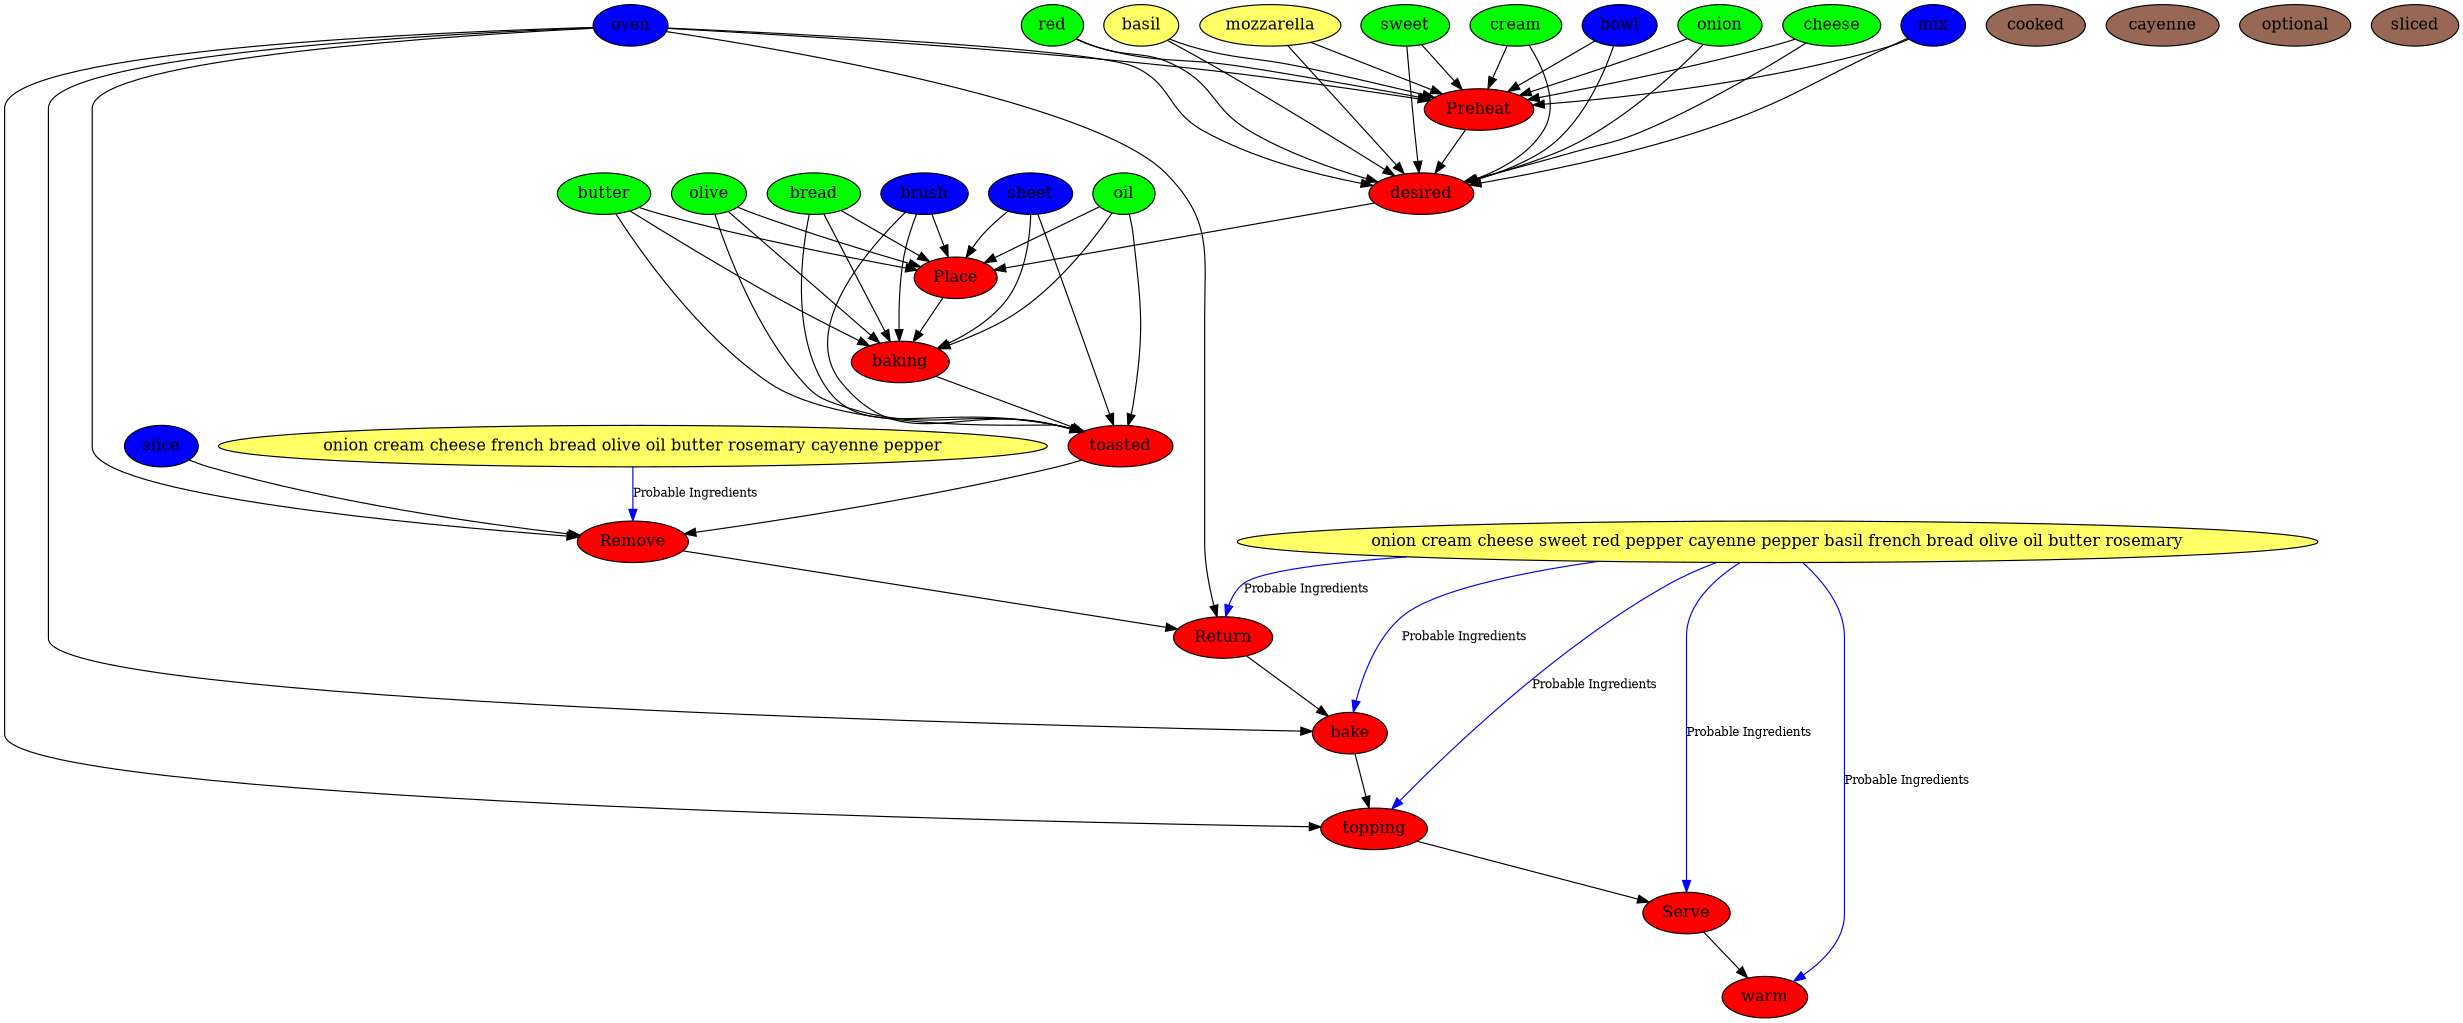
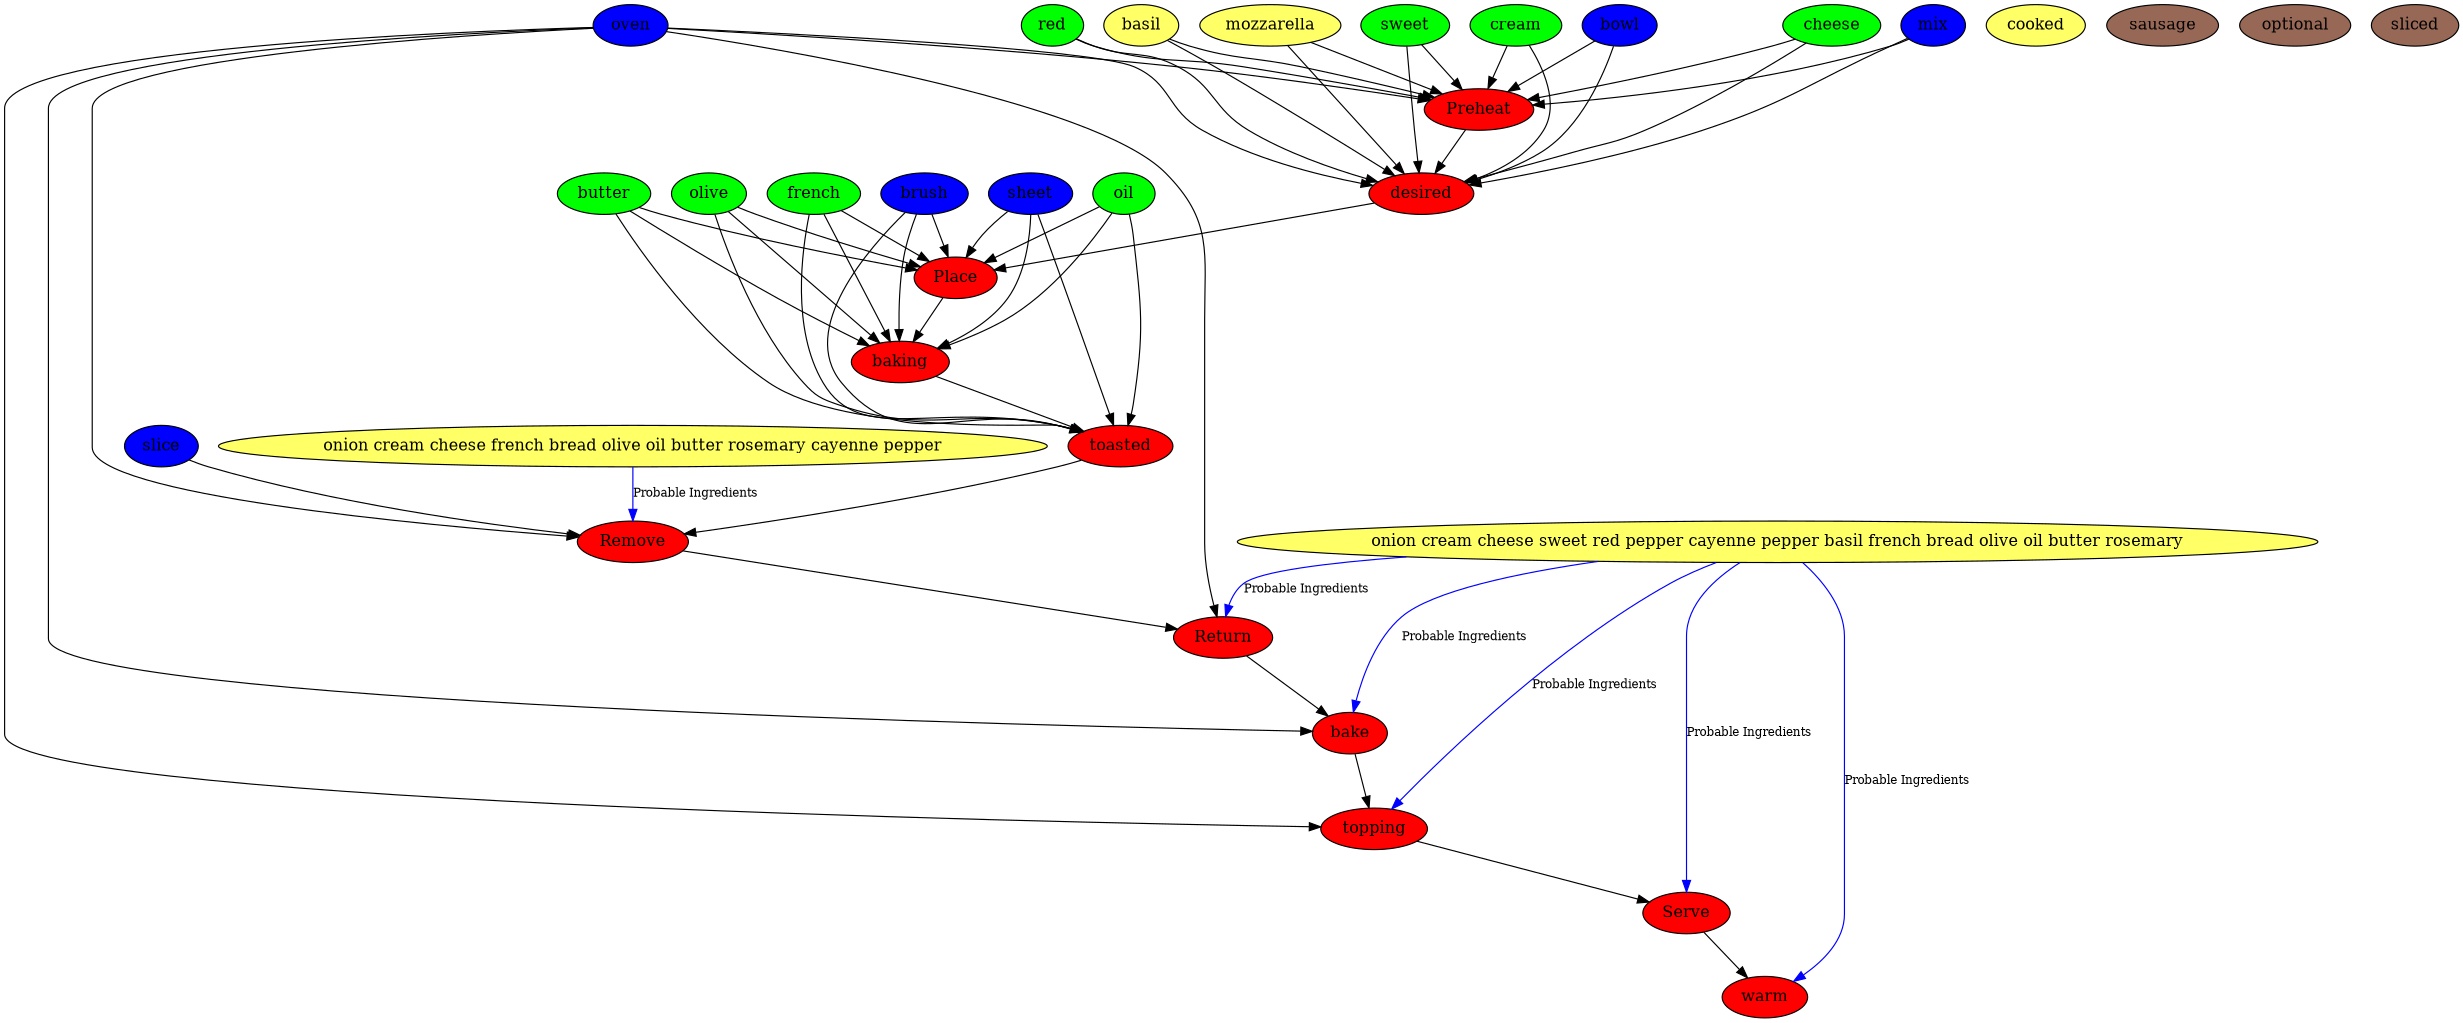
  digraph {
    node [fillcolor=red style=filled]
    Preheat
    desired
    Place
    oven [fillcolor="#0000ff"]
    Remove
    Return
    bake
    topping
    Serve
    bowl [fillcolor="#0000ff"]
-   cooked [fillcolor="#976856"]
-   sausage [fillcolor="#976856" label=cayenne]
-   onion [fillcolor=green]
+   cooked [fillcolor="#ffff66"]
+   sausage [fillcolor="#976856"]
    mozzarella [fillcolor="#ffff66"]
    cream [fillcolor=green]
    cheese [fillcolor=green]
    red [fillcolor=green]
    n18 [fillcolor=green label=sweet]
    basil [fillcolor="#ffff66"]
    optional [fillcolor="#976856"]
    baking
    mix [fillcolor="#0000ff"]
    toasted
    sliced [fillcolor="#976856"]
-   bread [fillcolor=green]
+   bread [fillcolor=green label=french]
    sheet [fillcolor="#0000ff"]
    brush [fillcolor="#0000ff"]
    butter [fillcolor=green]
    olive [fillcolor=green]
    oil [fillcolor=green]
    slice [fillcolor="#0000ff"]
    "onion cream cheese french bread olive oil butter rosemary cayenne pepper" [fillcolor="#ffff66"]
    warm
    "onion cream cheese sweet red pepper cayenne pepper basil french bread olive oil butter rosemary" [fillcolor="#ffff66"]
    Preheat -> desired
    desired -> Place
    Place -> baking
    oven -> Preheat
    oven -> desired
    oven -> Remove
    oven -> Return
    oven -> bake
    oven -> topping
    Remove -> Return
    Return -> bake
    bake -> topping
    topping -> Serve
    Serve -> warm
    bowl -> Preheat
    bowl -> desired
-   onion -> Preheat
-   onion -> desired
    mozzarella -> Preheat
    mozzarella -> desired
    cream -> Preheat
    cream -> desired
    cheese -> Preheat
    cheese -> desired
    red -> Preheat
    red -> desired
    n18 -> Preheat
    n18 -> desired
    basil -> Preheat
    basil -> desired
    baking -> toasted
    mix -> Preheat
    mix -> desired
    toasted -> Remove
    bread -> Place
    bread -> baking
    bread -> toasted
    sheet -> Place
    sheet -> baking
    sheet -> toasted
    brush -> Place
    brush -> baking
    brush -> toasted
    butter -> Place
    butter -> baking
    butter -> toasted
    olive -> Place
    olive -> baking
    olive -> toasted
    oil -> Place
    oil -> baking
    oil -> toasted
    slice -> Remove
    "onion cream cheese french bread olive oil butter rosemary cayenne pepper" -> Remove [color=blue fontsize=10.0 label="Probable Ingredients" labelfontcolor="#009933"]
    "onion cream cheese sweet red pepper cayenne pepper basil french bread olive oil butter rosemary" -> Return [color=blue fontsize=10.0 label="Probable Ingredients" labelfontcolor="#009933"]
    "onion cream cheese sweet red pepper cayenne pepper basil french bread olive oil butter rosemary" -> bake [color=blue fontsize=10.0 label="Probable Ingredients" labelfontcolor="#009933"]
    "onion cream cheese sweet red pepper cayenne pepper basil french bread olive oil butter rosemary" -> topping [color=blue fontsize=10.0 label="Probable Ingredients" labelfontcolor="#009933"]
    "onion cream cheese sweet red pepper cayenne pepper basil french bread olive oil butter rosemary" -> Serve [color=blue fontsize=10.0 label="Probable Ingredients" labelfontcolor="#009933"]
    "onion cream cheese sweet red pepper cayenne pepper basil french bread olive oil butter rosemary" -> warm [color=blue fontsize=10.0 label="Probable Ingredients" labelfontcolor="#009933"]
  }
